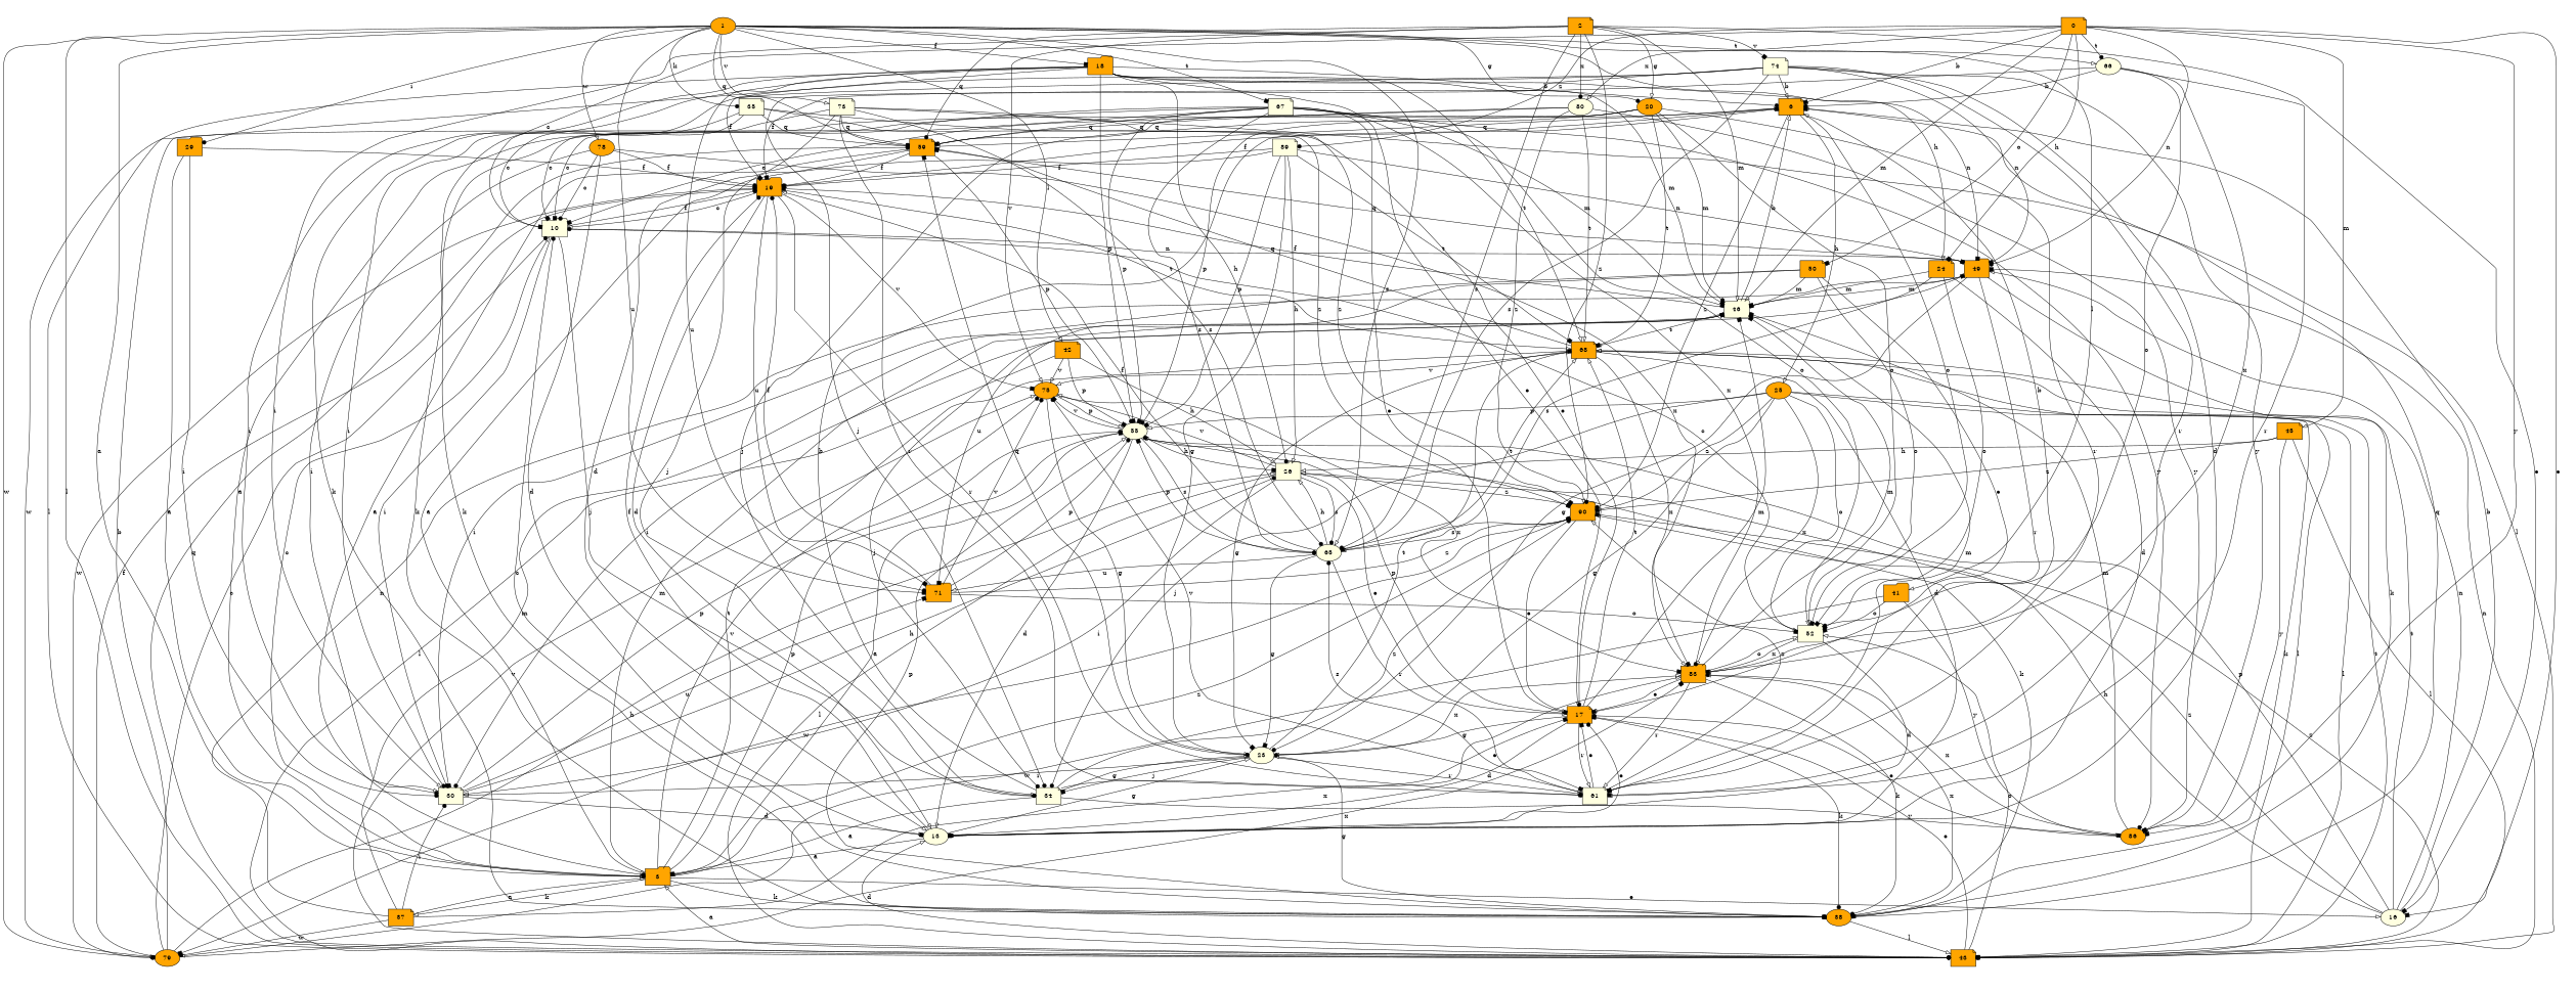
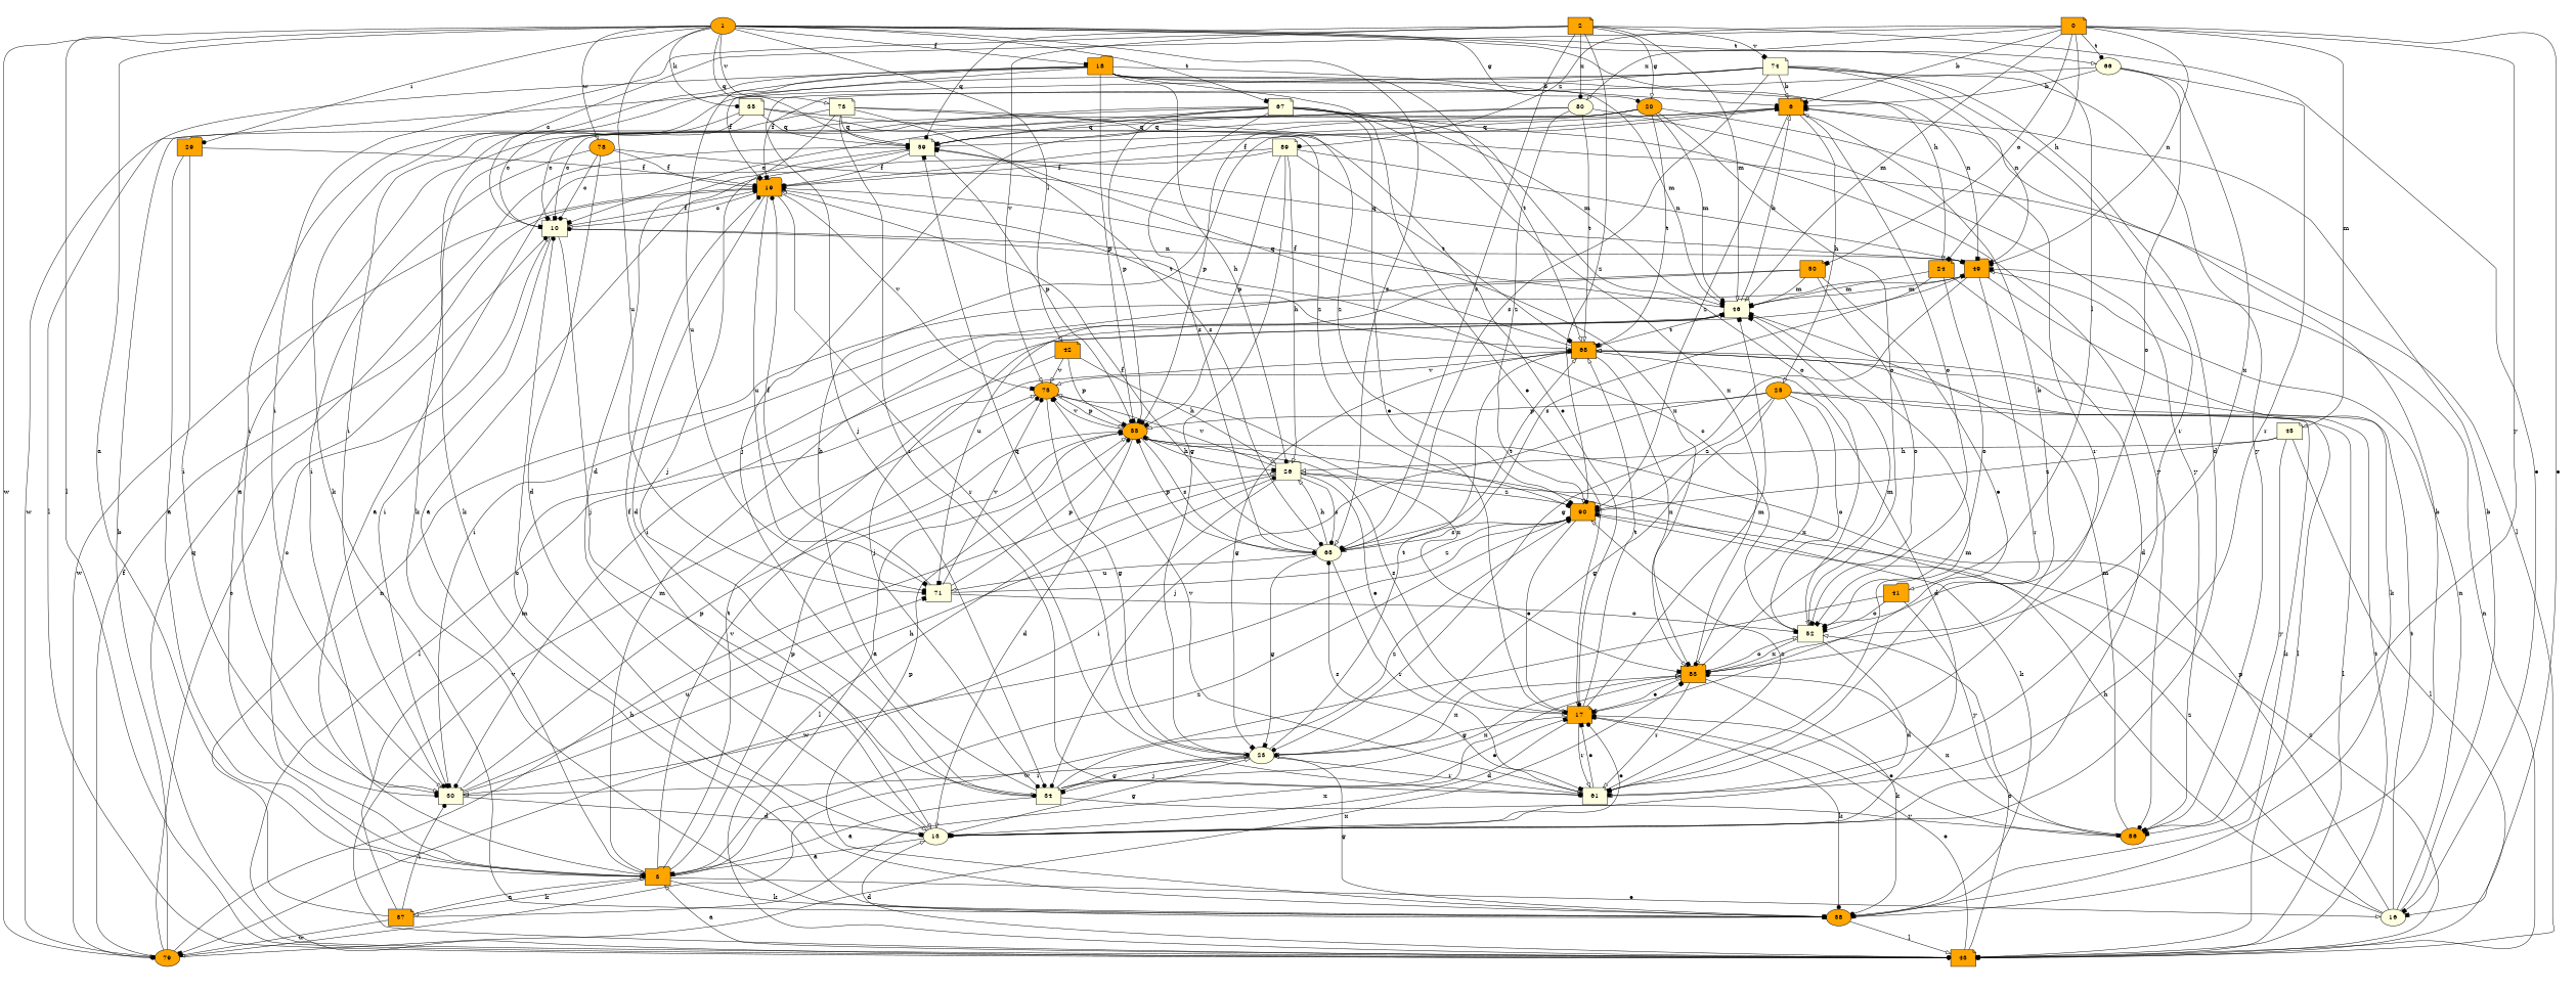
  strict digraph {
    node [fillcolor=orange shape=note style=filled]
    edge [arrowhead=onormal]
    0
    6
    10 [fillcolor=lightyellow shape=folder]
    16 [fillcolor=lightyellow shape=ellipse]
    24
-   45
+   45 [fillcolor=lightyellow]
    46 [fillcolor=lightyellow shape=folder]
    49 [shape=folder]
    50
    66 [fillcolor=lightyellow shape=ellipse]
    80 [fillcolor=lightyellow shape=ellipse]
    86 [shape=ellipse]
    89 [fillcolor=lightyellow]
-   59
+   59 [fillcolor=lightyellow]
    90 [shape=folder]
    19 [shape=folder]
    25 [shape=ellipse]
    52 [fillcolor=lightyellow shape=folder]
    30 [fillcolor=lightyellow]
    34 [fillcolor=lightyellow]
-   55 [fillcolor=lightyellow shape=ellipse]
+   55 [shape=ellipse]
    68
    26 [fillcolor=lightyellow shape=folder]
    65 [fillcolor=lightyellow shape=ellipse]
    13 [fillcolor=lightyellow shape=ellipse]
    43
    38 [shape=ellipse]
    23 [fillcolor=lightyellow shape=ellipse]
    61 [fillcolor=lightyellow]
-   71 [shape=folder]
+   71 [fillcolor=lightyellow shape=folder]
    17
    83 [shape=folder]
    3 [shape=folder]
    1 [shape=ellipse]
    18 [shape=folder]
    20 [shape=ellipse]
    29 [shape=folder]
    35 [fillcolor=lightyellow]
    41 [shape=folder]
    42
    67 [fillcolor=lightyellow]
    73 [fillcolor=lightyellow]
    78 [shape=ellipse]
    79 [shape=ellipse]
    75 [shape=ellipse]
    37
    2
    74 [fillcolor=lightyellow]
    0 -> 6 [arrowhead=box label=b]
    0 -> 10 [arrowhead=box label=c]
    0 -> 16 [arrowhead=box label=e]
    0 -> 24 [arrowhead=box label=h]
    0 -> 45 [label=m]
    0 -> 46 [label=m]
    0 -> 49 [arrowhead=dot label=n]
    0 -> 50 [arrowhead=box label=o]
    0 -> 66 [arrowhead=dot label=t]
    0 -> 80 [label=x]
    0 -> 86 [arrowhead=box label=y]
    0 -> 89 [arrowhead=dot label=z]
    6 -> 59 [label=q]
    6 -> 90 [arrowhead=dot label=z]
    6 -> 19 [arrowhead=box label=f]
    6 -> 25 [label=h]
    6 -> 52 [arrowhead=box label=o]
    10 -> 49 [arrowhead=box label=n]
    10 -> 19 [arrowhead=dot label=f]
    10 -> 30 [arrowhead=dot label=i]
    10 -> 34 [label=j]
    16 -> 6 [label=b]
    16 -> 49 [label=n]
    16 -> 90 [label=z]
    16 -> 55 [arrowhead=box label=p]
    16 -> 68 [label=t]
    16 -> 26 [label=h]
    24 -> 46 [arrowhead=dot label=m]
    24 -> 52 [arrowhead=box label=o]
    24 -> 65 [label=s]
    24 -> 13 [arrowhead=box label=d]
    45 -> 86 [arrowhead=box label=y]
    45 -> 90 [arrowhead=box label=z]
    45 -> 26 [label=h]
    45 -> 43 [arrowhead=box label=l]
    46 -> 6 [label=b]
    46 -> 19 [arrowhead=box label=f]
    46 -> 34 [arrowhead=dot label=j]
    46 -> 68 [label=t]
    49 -> 46 [arrowhead=box label=m]
    49 -> 59 [arrowhead=box label=q]
    49 -> 30 [arrowhead=dot label=i]
    49 -> 38 [arrowhead=dot label=k]
    49 -> 23 [arrowhead=dot label=g]
    49 -> 61 [arrowhead=box label=r]
    50 -> 46 [arrowhead=box label=m]
    50 -> 52 [arrowhead=box label=o]
    50 -> 30 [arrowhead=box label=i]
    50 -> 71 [arrowhead=box label=u]
    50 -> 17 [arrowhead=box label=e]
    66 -> 6 [arrowhead=dot label=b]
    66 -> 19 [arrowhead=box label=f]
    66 -> 52 [arrowhead=dot label=o]
    66 -> 61 [arrowhead=box label=r]
    66 -> 83 [label=x]
    80 -> 10 [arrowhead=box label=c]
    80 -> 86 [arrowhead=box label=y]
    80 -> 59 [label=q]
    80 -> 90 [label=z]
    80 -> 68 [label=t]
    86 -> 46 [arrowhead=box label=m]
    86 -> 17 [arrowhead=dot label=e]
    86 -> 83 [arrowhead=dot label=x]
    89 -> 49 [arrowhead=dot label=n]
    89 -> 19 [label=f]
    89 -> 55 [arrowhead=box label=p]
    89 -> 68 [arrowhead=box label=t]
    89 -> 26 [label=h]
    89 -> 23 [arrowhead=dot label=g]
    89 -> 3 [label=a]
    59 -> 19 [arrowhead=dot label=f]
    59 -> 34 [arrowhead=dot label=j]
    59 -> 55 [arrowhead=dot label=p]
    59 -> 3 [arrowhead=dot label=a]
    90 -> 65 [label=s]
    90 -> 17 [label=e]
    90 -> 79 [arrowhead=box label=w]
    19 -> 10 [label=c]
    19 -> 68 [label=t]
    19 -> 13 [label=d]
    19 -> 61 [arrowhead=box label=r]
    19 -> 71 [arrowhead=box label=u]
    19 -> 79 [arrowhead=dot label=w]
    19 -> 75 [arrowhead=box label=v]
    25 -> 90 [label=z]
    25 -> 52 [label=o]
    25 -> 34 [arrowhead=dot label=j]
    25 -> 55 [label=p]
    25 -> 43 [arrowhead=dot label=l]
    25 -> 38 [label=k]
    25 -> 23 [arrowhead=dot label=g]
    25 -> 83 [label=x]
    52 -> 10 [arrowhead=dot label=c]
    52 -> 13 [label=d]
    52 -> 83 [arrowhead=box label=x]
    30 -> 55 [arrowhead=dot label=p]
    30 -> 26 [arrowhead=dot label=h]
    30 -> 13 [label=d]
    30 -> 71 [arrowhead=box label=u]
    34 -> 6 [arrowhead=box label=b]
    34 -> 86 [label=y]
    34 -> 90 [arrowhead=dot label=z]
    34 -> 23 [label=g]
    34 -> 17 [arrowhead=box label=e]
    34 -> 3 [arrowhead=box label=a]
    55 -> 26 [arrowhead=box label=h]
    55 -> 65 [arrowhead=dot label=s]
    55 -> 13 [label=d]
    55 -> 38 [arrowhead=box label=k]
    55 -> 3 [label=a]
    55 -> 75 [arrowhead=box label=v]
    68 -> 59 [arrowhead=box label=q]
    68 -> 13 [arrowhead=box label=d]
    68 -> 43 [arrowhead=box label=l]
    68 -> 23 [arrowhead=box label=g]
    68 -> 83 [arrowhead=box label=x]
    68 -> 75 [label=v]
    26 -> 90 [arrowhead=dot label=z]
    26 -> 30 [label=i]
    26 -> 65 [arrowhead=dot label=s]
    26 -> 43 [arrowhead=dot label=l]
    26 -> 17 [label=e]
    26 -> 75 [label=v]
    65 -> 19 [label=f]
    65 -> 55 [arrowhead=box label=p]
    65 -> 68 [label=t]
    65 -> 26 [label=h]
    65 -> 23 [arrowhead=box label=g]
    65 -> 61 [arrowhead=box label=r]
    65 -> 71 [label=u]
    13 -> 19 [arrowhead=dot label=f]
    13 -> 23 [label=g]
    13 -> 17 [arrowhead=dot label=e]
    13 -> 3 [arrowhead=dot label=a]
    43 -> 49 [arrowhead=box label=n]
    43 -> 59 [arrowhead=dot label=q]
    43 -> 90 [arrowhead=box label=z]
    43 -> 52 [label=o]
    43 -> 68 [label=t]
    43 -> 13 [label=d]
    43 -> 17 [arrowhead=box label=e]
    43 -> 3 [label=a]
    43 -> 75 [label=v]
-   38 -> 6 [arrowhead=box label=q]
+   38 -> 6 [arrowhead=box label=b]
    38 -> 10 [arrowhead=dot label=c]
    38 -> 55 [label=p]
    38 -> 43 [label=l]
    38 -> 23 [label=g]
-   38 -> 83 [label=x]
+   34 -> 83 [label=x]
    23 -> 59 [arrowhead=box label=q]
    23 -> 30 [label=i]
    23 -> 34 [arrowhead=box label=j]
    23 -> 68 [label=t]
    23 -> 61 [label=r]
    23 -> 83 [label=x]
    61 -> 46 [arrowhead=box label=m]
    61 -> 90 [label=z]
    61 -> 65 [arrowhead=dot label=s]
    61 -> 17 [arrowhead=box label=e]
    61 -> 75 [arrowhead=dot label=v]
    71 -> 90 [arrowhead=box label=z]
    71 -> 19 [arrowhead=dot label=f]
    71 -> 52 [arrowhead=box label=o]
    71 -> 55 [arrowhead=dot label=p]
    71 -> 75 [arrowhead=dot label=v]
    17 -> 46 [arrowhead=box label=m]
-   17 -> 55 [label=p]
+   17 -> 55 [label=s]
    17 -> 68 [label=t]
    17 -> 13 [arrowhead=dot label=d]
    17 -> 38 [arrowhead=dot label=k]
    17 -> 23 [label=g]
    17 -> 61 [label=r]
    83 -> 6 [label=b]
    83 -> 46 [arrowhead=box label=m]
    83 -> 52 [label=o]
    83 -> 38 [arrowhead=dot label=k]
    83 -> 61 [label=r]
    83 -> 17 [label=e]
    3 -> 10 [label=c]
    3 -> 16 [label=e]
    3 -> 46 [arrowhead=box label=m]
    3 -> 90 [arrowhead=box label=z]
    3 -> 55 [arrowhead=box label=p]
    3 -> 68 [arrowhead=box label=t]
    3 -> 38 [arrowhead=box label=k]
    3 -> 75 [arrowhead=dot label=v]
    3 -> 37 [label=k]
    1 -> 24 [label=h]
    1 -> 66 [label=t]
    1 -> 59 [arrowhead=dot label=q]
    1 -> 65 [label=s]
    1 -> 43 [arrowhead=dot label=l]
    1 -> 71 [arrowhead=box label=u]
    1 -> 3 [arrowhead=dot label=a]
    1 -> 18 [arrowhead=box label=f]
    1 -> 20 [arrowhead=dot label=g]
    1 -> 29 [arrowhead=dot label=i]
    1 -> 35 [arrowhead=dot label=k]
    1 -> 41 [label=l]
    1 -> 42 [label=l]
    1 -> 67 [arrowhead=box label=t]
    1 -> 73 [label=v]
    1 -> 78 [label=w]
    1 -> 79 [arrowhead=box label=w]
    18 -> 6 [arrowhead=dot label=b]
    18 -> 46 [arrowhead=box label=m]
    18 -> 49 [arrowhead=box label=n]
    18 -> 19 [arrowhead=box label=f]
    18 -> 30 [arrowhead=dot label=i]
    18 -> 55 [arrowhead=box label=p]
    18 -> 68 [label=t]
    18 -> 26 [arrowhead=dot label=h]
    18 -> 43 [arrowhead=dot label=l]
    18 -> 38 [arrowhead=box label=k]
    18 -> 71 [arrowhead=dot label=u]
    18 -> 17 [label=e]
    20 -> 46 [arrowhead=dot label=m]
    20 -> 59 [arrowhead=box label=q]
    20 -> 52 [label=o]
    20 -> 34 [arrowhead=dot label=j]
    20 -> 55 [arrowhead=dot label=p]
    20 -> 68 [arrowhead=box label=t]
    20 -> 61 [arrowhead=box label=r]
    29 -> 19 [arrowhead=dot label=f]
    29 -> 30 [arrowhead=dot label=i]
    29 -> 3 [label=a]
    35 -> 10 [arrowhead=dot label=c]
    35 -> 59 [arrowhead=dot label=q]
    35 -> 90 [arrowhead=box label=z]
    35 -> 38 [arrowhead=dot label=k]
    35 -> 17 [arrowhead=dot label=e]
    41 -> 86 [arrowhead=box label=y]
    41 -> 52 [arrowhead=box label=o]
    41 -> 79 [label=w]
    42 -> 55 [arrowhead=box label=p]
    42 -> 26 [label=h]
    42 -> 43 [arrowhead=dot label=l]
    42 -> 75 [label=v]
    67 -> 10 [arrowhead=box label=c]
    67 -> 46 [arrowhead=box label=m]
    67 -> 86 [arrowhead=dot label=y]
    67 -> 59 [label=q]
    67 -> 52 [label=o]
    67 -> 55 [arrowhead=box label=p]
    67 -> 65 [arrowhead=dot label=s]
    67 -> 38 [arrowhead=dot label=k]
    67 -> 17 [arrowhead=box label=e]
    67 -> 83 [arrowhead=dot label=x]
    67 -> 3 [label=a]
    73 -> 10 [arrowhead=box label=c]
    73 -> 59 [arrowhead=box label=q]
    73 -> 90 [arrowhead=box label=z]
    73 -> 65 [arrowhead=dot label=s]
    73 -> 13 [label=d]
    73 -> 43 [arrowhead=dot label=l]
    73 -> 61 [arrowhead=dot label=r]
    78 -> 10 [arrowhead=dot label=c]
    78 -> 19 [arrowhead=dot label=f]
    78 -> 30 [label=i]
    78 -> 13 [arrowhead=box label=d]
    78 -> 83 [label=x]
-   79 -> 6 [label=b]
+   79 -> 6 [arrowhead=box label=b]
    79 -> 10 [arrowhead=dot label=c]
    79 -> 19 [arrowhead=box label=f]
    79 -> 26 [label=h]
    79 -> 83 [arrowhead=box label=x]
    75 -> 55 [label=p]
    75 -> 23 [label=g]
    75 -> 83 [arrowhead=box label=x]
    37 -> 46 [arrowhead=box label=m]
    37 -> 49 [arrowhead=box label=n]
    37 -> 30 [arrowhead=dot label=i]
    37 -> 83 [label=x]
    37 -> 3 [label=a]
    37 -> 79 [arrowhead=dot label=w]
    2 -> 16 [arrowhead=box label=e]
    2 -> 46 [label=m]
    2 -> 80 [arrowhead=dot label=x]
    2 -> 59 [arrowhead=dot label=q]
    2 -> 90 [arrowhead=dot label=z]
    2 -> 30 [label=i]
    2 -> 65 [arrowhead=dot label=s]
    2 -> 20 [label=g]
    2 -> 75 [label=v]
    2 -> 74 [arrowhead=box label=v]
    74 -> 6 [label=b]
    74 -> 49 [arrowhead=box label=n]
    74 -> 86 [label=y]
    74 -> 30 [arrowhead=dot label=i]
    74 -> 34 [arrowhead=dot label=j]
    74 -> 65 [arrowhead=box label=s]
    74 -> 13 [label=d]
    74 -> 61 [label=r]
    74 -> 79 [label=w]
  }
